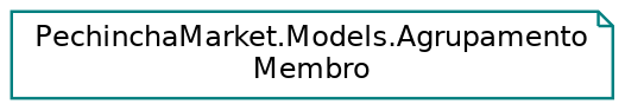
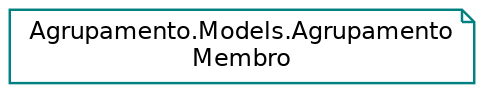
  digraph {
    rankdir=LR
-   n1 [color=teal fillcolor=white fontname=Helvetica fontsize=10 height=0.2 label="PechinchaMarket.Models.Agrupamento\lMembro" shape=note style=filled width=0.4]
+   n1 [color=teal fillcolor=white fontname=Helvetica fontsize=10 height=0.2 label="Agrupamento.Models.Agrupamento\lMembro" shape=note style=filled width=0.4]
  }
